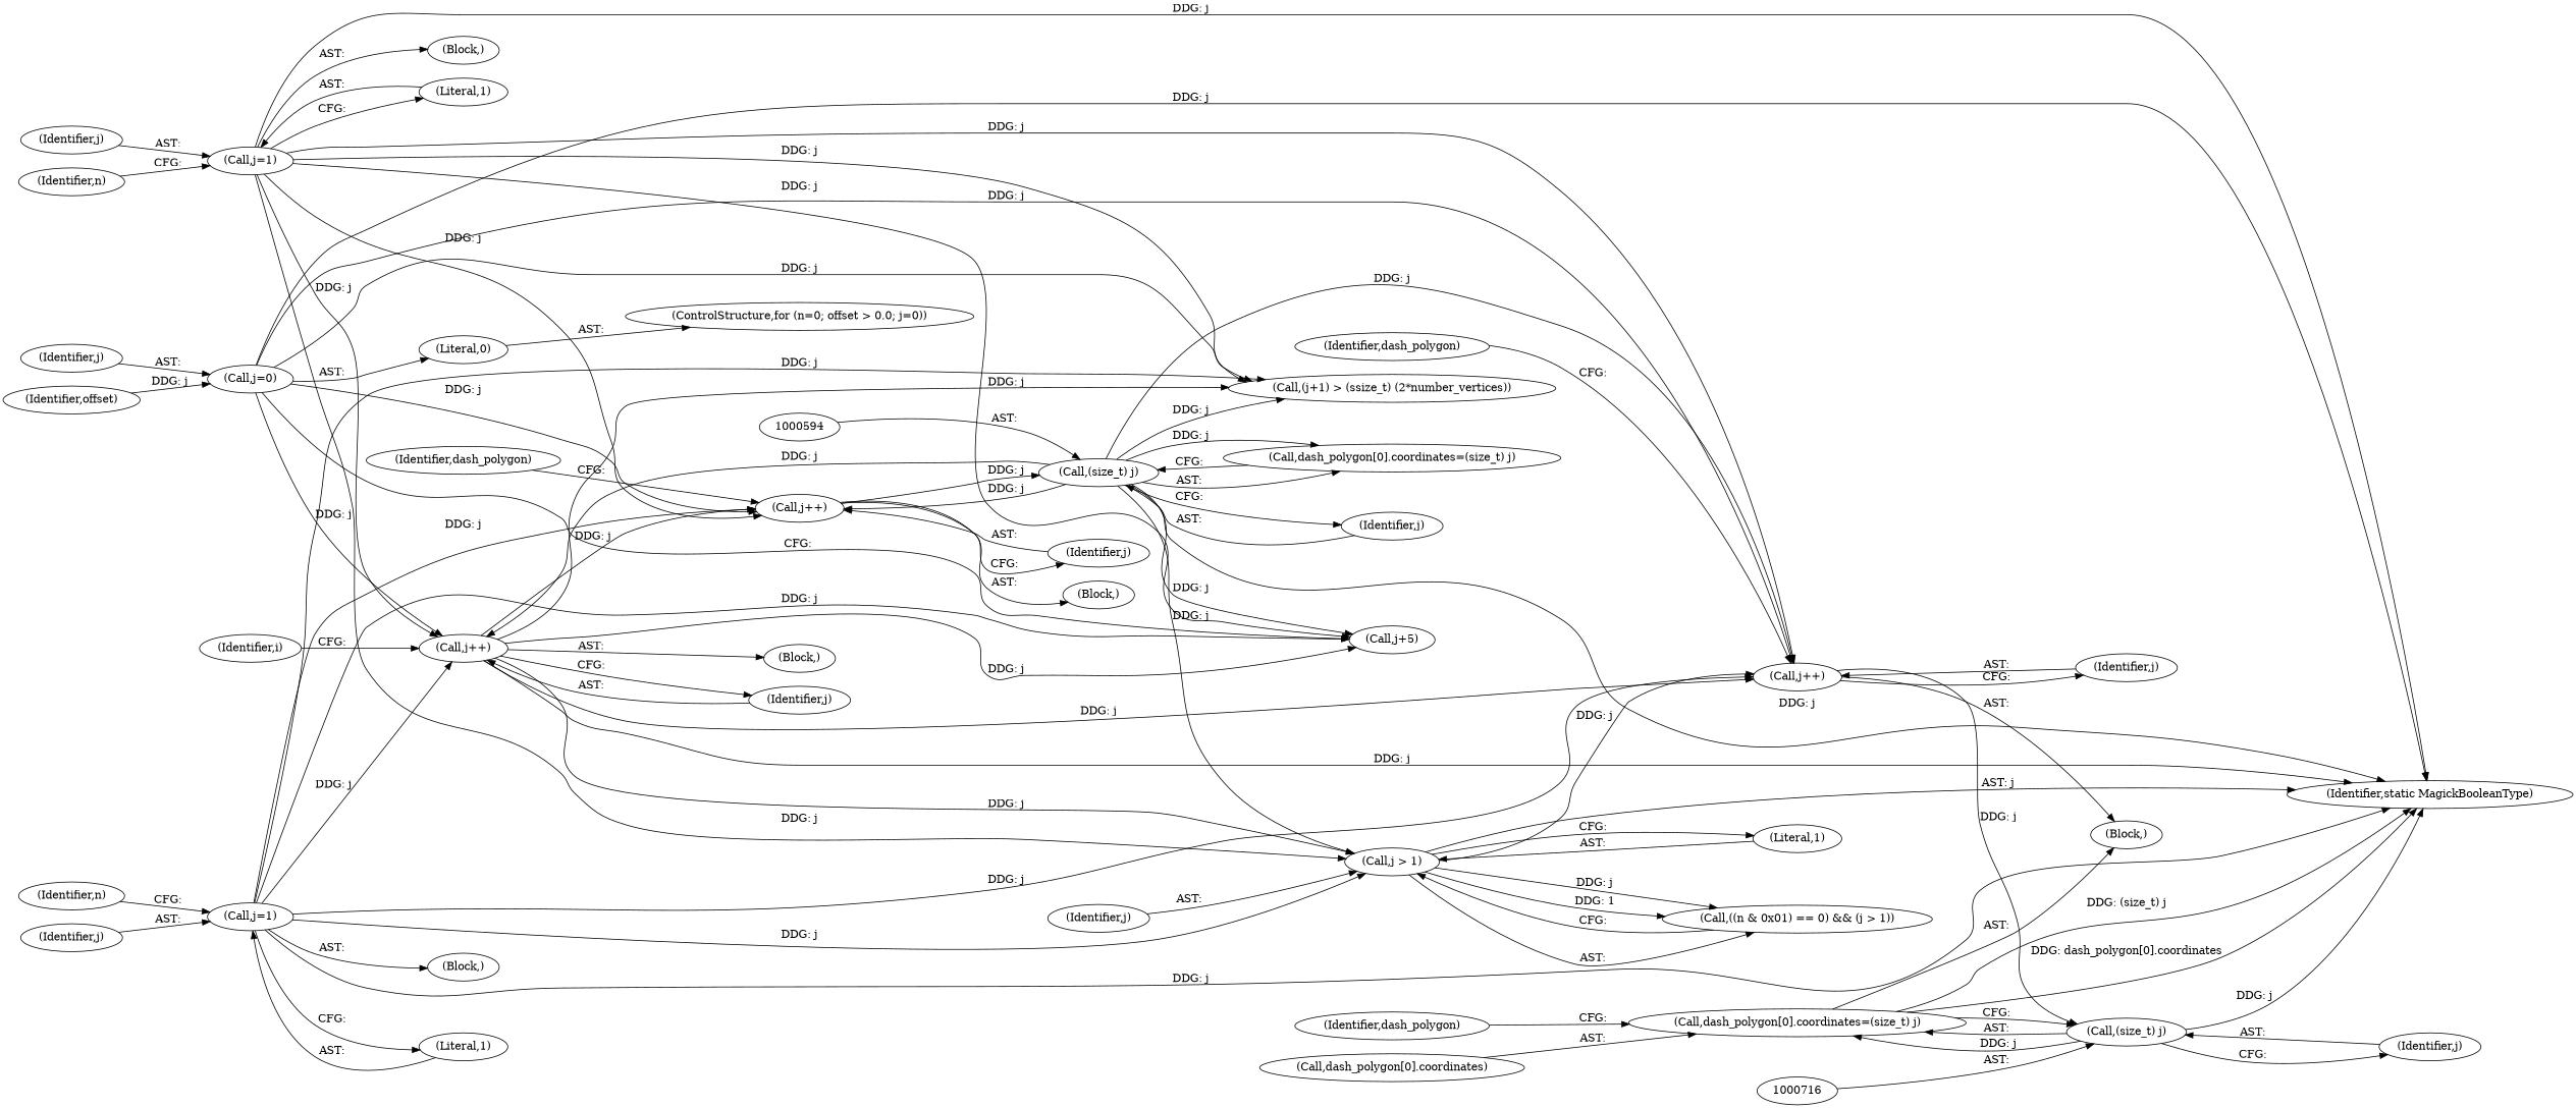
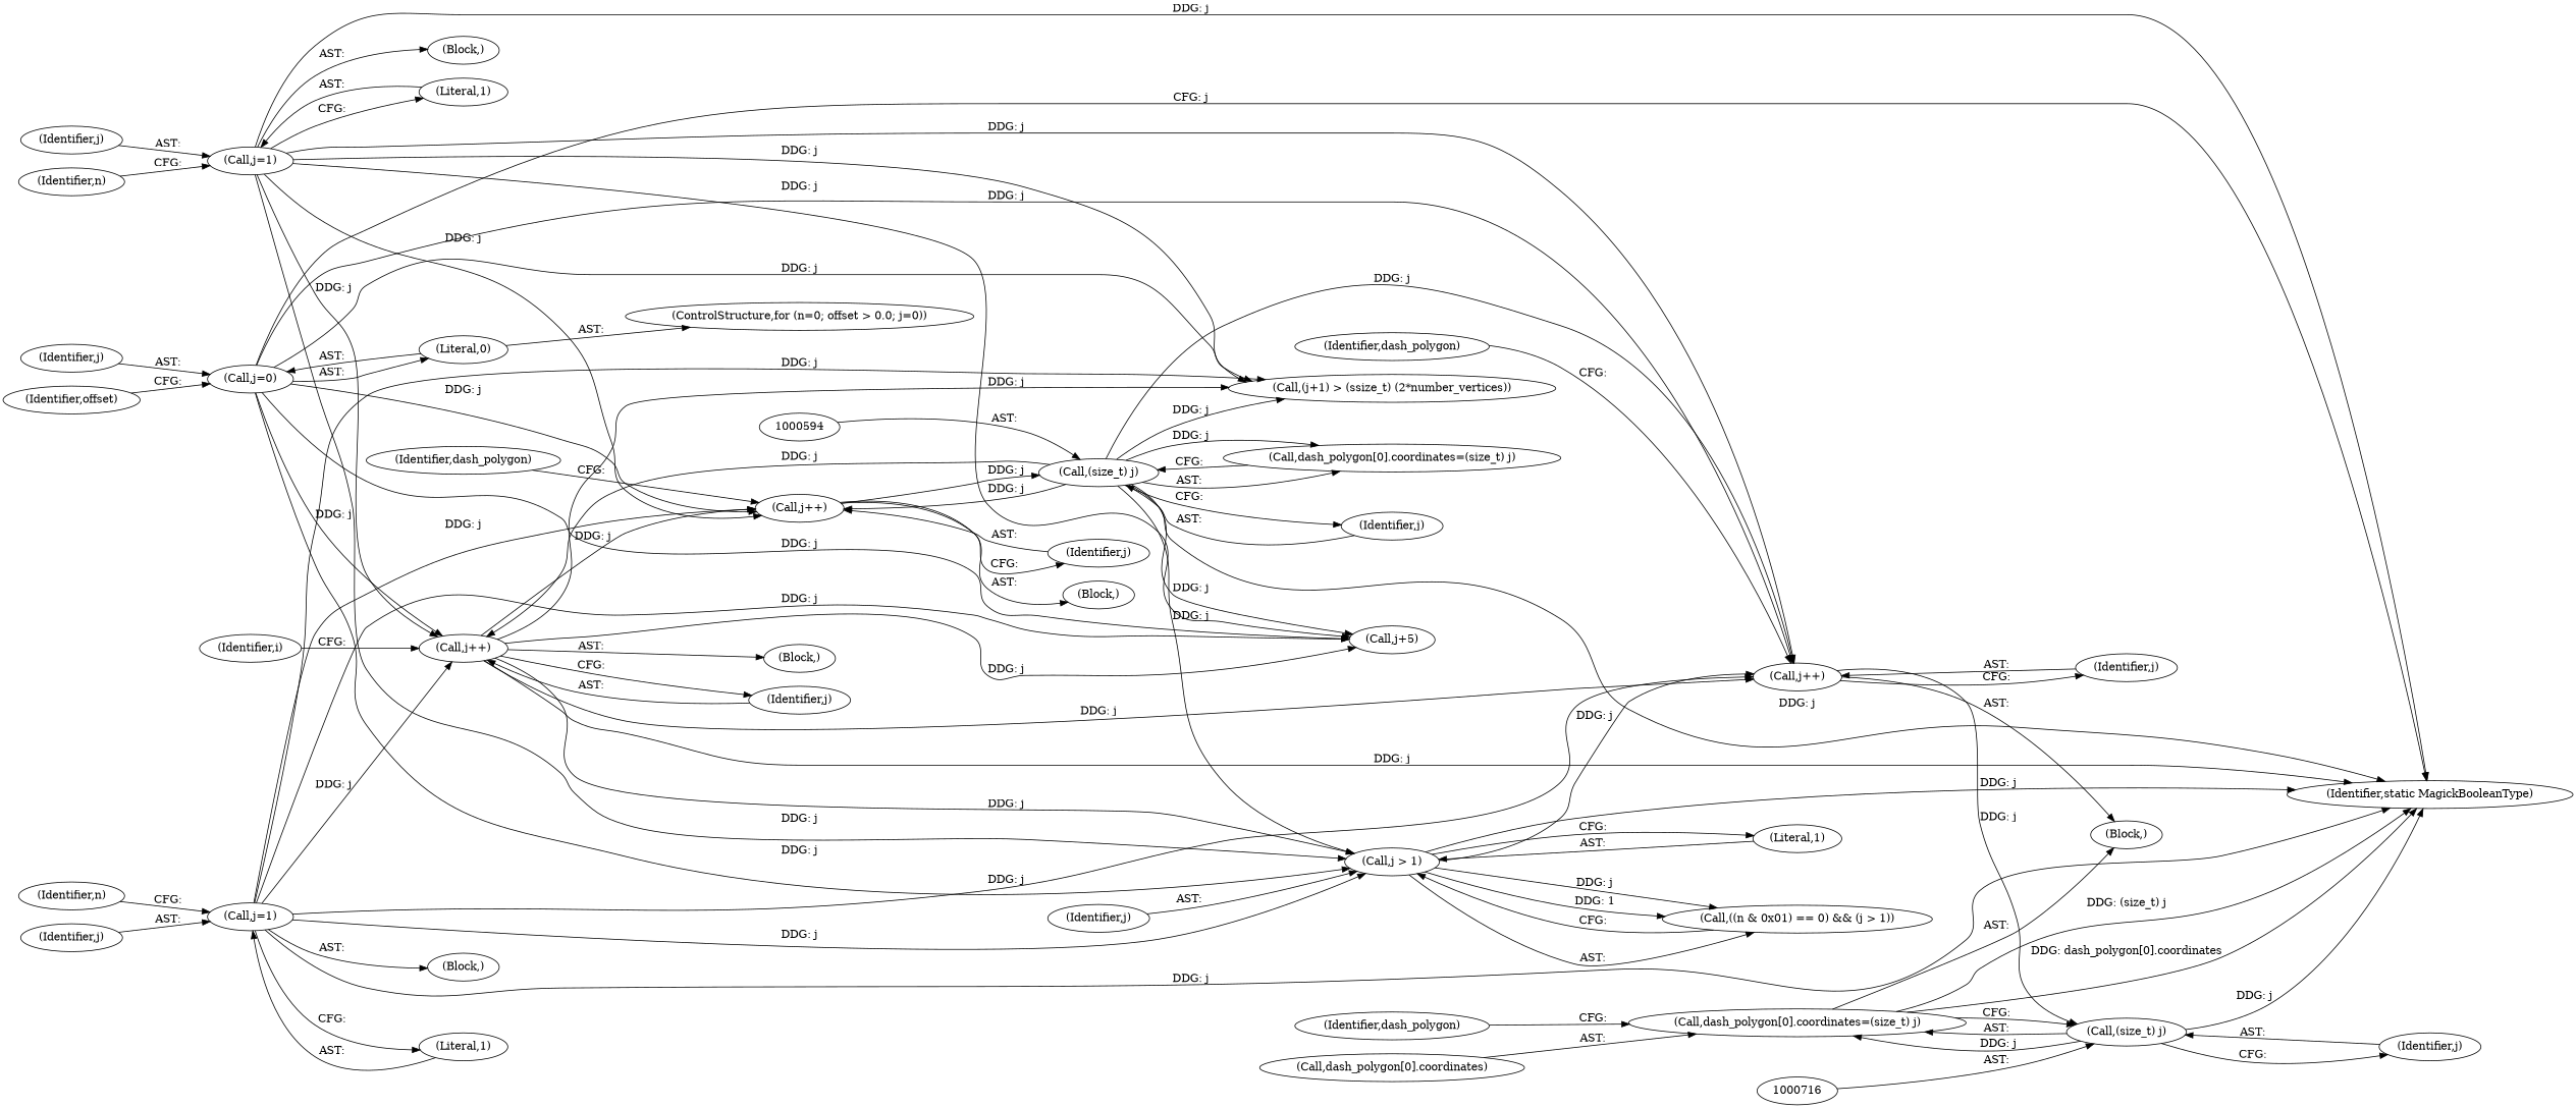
  digraph {
    rankdir=LR
    n1 [label="(Call,dash_polygon[0].coordinates=(size_t) j)"]
    n2 [label="(Call,(size_t) j)"]
    n3 [label="(Identifier,static MagickBooleanType)"]
    n4 [label="(Block,)"]
    n5 [label="(Identifier,j)"]
    n6 [label="(Call,j++)"]
    n7 [label="(Identifier,j)"]
    n8 [label="(Call,j=1)"]
    n9 [label="(Call,j > 1)"]
    n10 [label="(Call,j++)"]
    n11 [label="(Call,j++)"]
    n12 [label="(Call,(j+1) > (ssize_t) (2*number_vertices))"]
    n13 [label="(Block,)"]
    n14 [label="(Call,j+5)"]
    n15 [label="(Literal,1)"]
    n16 [label="(Literal,1)"]
    n17 [label="(Call,((n & 0x01) == 0) && (j > 1))"]
    n18 [label="(Block,)"]
    n19 [label="(Identifier,j)"]
    n20 [label="(Call,(size_t) j)"]
    n21 [label="(Identifier,j)"]
    n22 [label="(Block,)"]
    n23 [label="(Call,j=0)"]
    n24 [label="(Literal,0)"]
    n25 [label="(ControlStructure,for (n=0; offset > 0.0; j=0))"]
    n26 [label="(Identifier,j)"]
    n27 [label="(Call,dash_polygon[0].coordinates=(size_t) j)"]
    n28 [label="(Call,j=1)"]
    n29 [label="(Block,)"]
    n30 [label="(Literal,1)"]
    n31 [label="(Identifier,i)"]
    n32 [label="(Identifier,j)"]
    n33 [label="(Identifier,dash_polygon)"]
    n34 [label="(Identifier,j)"]
    n35 [label="(Identifier,dash_polygon)"]
    n36 [label="(Identifier,n)"]
    n37 [label="(Call,dash_polygon[0].coordinates)"]
    n38 [label="(Identifier,dash_polygon)"]
    n39 [label="(Identifier,j)"]
    n40 [label="(Identifier,j)"]
    n41 [label="(Identifier,n)"]
    n42 [label="(Identifier,offset)"]
    1000716
    n44 [label=1000594]
    n1 -> n2 [label="CFG: "]
    n1 -> n3 [label="DDG: (size_t) j"]
    n1 -> n3 [label="DDG: dash_polygon[0].coordinates"]
    n1 -> n4 [label="AST: "]
    n2 -> n1 [label="AST: "]
    n2 -> n1 [label="DDG: j"]
    n2 -> n3 [label="DDG: j"]
    n2 -> n5 [label="CFG: "]
    n5 -> n2 [label="AST: "]
    n6 -> n2 [label="DDG: j"]
    n6 -> n4 [label="AST: "]
    n6 -> n7 [label="CFG: "]
    n7 -> n6 [label="AST: "]
    n8 -> n3 [label="DDG: j"]
    n8 -> n6 [label="DDG: j"]
    n8 -> n9 [label="DDG: j"]
    n8 -> n10 [label="DDG: j"]
    n8 -> n11 [label="DDG: j"]
    n8 -> n12 [label="DDG: j"]
    n8 -> n13 [label="AST: "]
    n8 -> n14 [label="DDG: j"]
    n8 -> n15 [label="CFG: "]
-   n9 -> n3 [label="AST: j"]
+   n9 -> n3 [label="DDG: j"]
    n9 -> n6 [label="DDG: j"]
    n9 -> n16 [label="CFG: "]
    n9 -> n17 [label="AST: "]
    n9 -> n17 [label="DDG: j"]
    n9 -> n17 [label="DDG: 1"]
    n10 -> n3 [label="DDG: j"]
    n10 -> n6 [label="DDG: j"]
    n10 -> n9 [label="DDG: j"]
    n10 -> n11 [label="DDG: j"]
    n10 -> n12 [label="DDG: j"]
    n10 -> n14 [label="DDG: j"]
    n10 -> n18 [label="AST: "]
    n10 -> n19 [label="CFG: "]
    n11 -> n20 [label="DDG: j"]
    n11 -> n21 [label="CFG: "]
    n11 -> n22 [label="AST: "]
    n15 -> n8 [label="AST: "]
    n16 -> n9 [label="AST: "]
    n17 -> n9 [label="CFG: "]
    n19 -> n10 [label="AST: "]
    n20 -> n3 [label="DDG: j"]
    n20 -> n6 [label="DDG: j"]
    n20 -> n9 [label="DDG: j"]
    n20 -> n10 [label="DDG: j"]
    n20 -> n11 [label="DDG: j"]
    n20 -> n12 [label="DDG: j"]
    n20 -> n14 [label="DDG: j"]
    n20 -> n26 [label="CFG: "]
    n20 -> n27 [label="AST: "]
    n20 -> n27 [label="DDG: j"]
    n21 -> n11 [label="AST: "]
-   n23 -> n3 [label="DDG: j"]
+   n23 -> n3 [label="CFG: j"]
    n23 -> n6 [label="DDG: j"]
+   n23 -> n9 [label="DDG: j"]
    n23 -> n10 [label="DDG: j"]
    n23 -> n11 [label="DDG: j"]
    n23 -> n12 [label="DDG: j"]
-   n23 -> n14 [label="CFG: "]
+   n23 -> n14 [label="DDG: j"]
    n23 -> n24 [label="AST: "]
+   n24 -> n23 [label="AST: "]
    n24 -> n25 [label="AST: "]
    n26 -> n20 [label="AST: "]
    n27 -> n20 [label="CFG: "]
    n28 -> n3 [label="DDG: j"]
    n28 -> n6 [label="DDG: j"]
    n28 -> n9 [label="DDG: j"]
    n28 -> n10 [label="DDG: j"]
    n28 -> n11 [label="DDG: j"]
    n28 -> n12 [label="DDG: j"]
    n28 -> n14 [label="DDG: j"]
    n28 -> n29 [label="AST: "]
    n28 -> n30 [label="CFG: "]
    n30 -> n28 [label="AST: "]
    n31 -> n10 [label="CFG: "]
    n32 -> n23 [label="AST: "]
    n33 -> n11 [label="CFG: "]
    n34 -> n9 [label="AST: "]
    n35 -> n6 [label="CFG: "]
    n36 -> n8 [label="CFG: "]
    n37 -> n1 [label="AST: "]
    n38 -> n1 [label="CFG: "]
    n39 -> n28 [label="AST: "]
    n40 -> n8 [label="AST: "]
    n41 -> n28 [label="CFG: "]
-   n42 -> n23 [label="DDG: j"]
+   n42 -> n23 [label="CFG: "]
    1000716 -> n2 [label="AST: "]
    n44 -> n20 [label="AST: "]
  }
